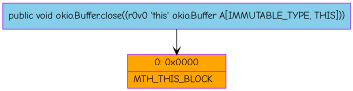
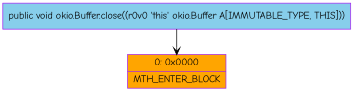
  digraph {
    fontname="Comic Neue"
    node [color=purple shape=record style=filled fontname="Comic Neue"]
-   n1 [label="{0\:\ 0x0000|MTH_THIS_BLOCK\l}" fillcolor=orange]
+   n1 [label="{0\:\ 0x0000|MTH_ENTER_BLOCK\l}" fillcolor=orange]
    n2 [label="{public void okio.Buffer.close((r0v0 'this' okio.Buffer A[IMMUTABLE_TYPE, THIS])) }" fillcolor=skyblue]
    subgraph cluster_1 {
      label="R(0)"
    }
    n2 -> n1 [arrowhead=vee fontname="Comic Neue"]
  }
